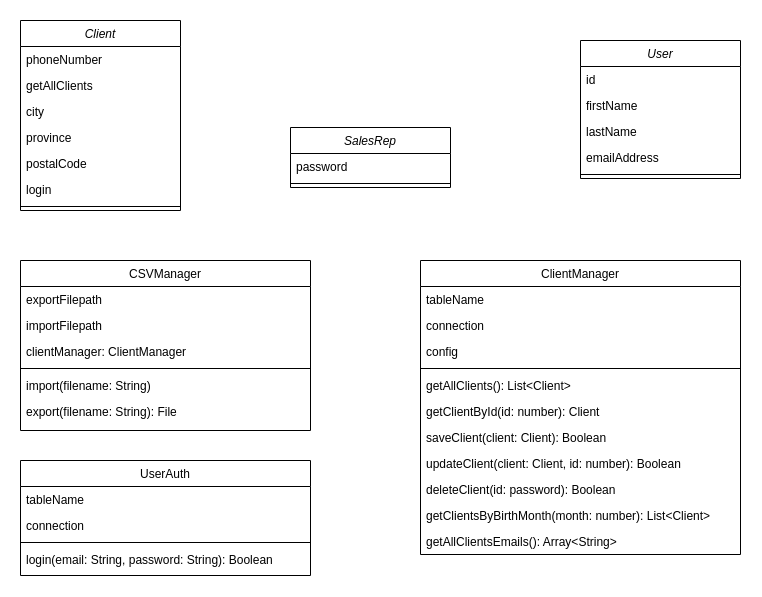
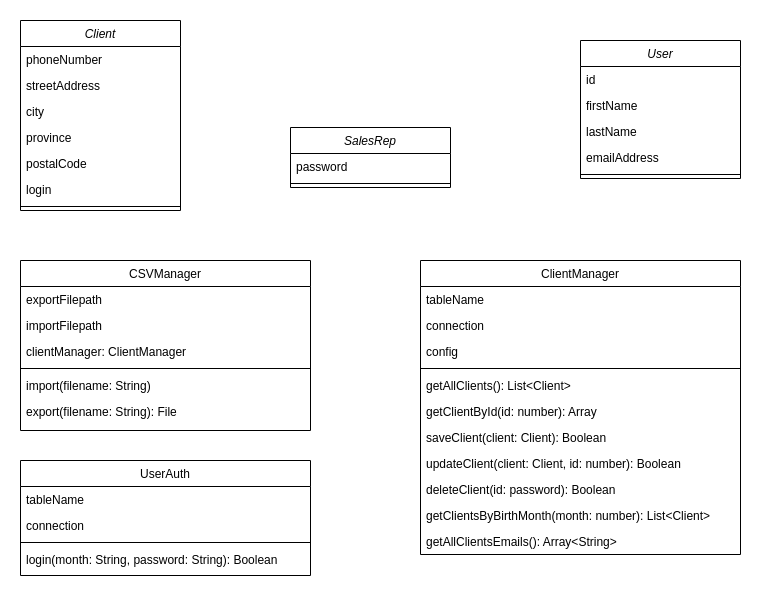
  <mxCell id="0" />
  <mxCell id="1" parent="0" />
  <mxCell id="2" value="Client" style="swimlane;fontStyle=2;align=center;verticalAlign=top;childLayout=stackLayout;horizontal=1;startSize=26;horizontalStack=0;resizeParent=1;resizeLast=0;collapsible=1;marginBottom=0;rounded=0;shadow=0;strokeWidth=1;" parent="1" vertex="1"><mxGeometry x="20" y="20" width="160" height="190" as="geometry"><mxRectangle x="230" y="140" width="160" height="26" as="alternateBounds" /></mxGeometry></mxCell>
  <mxCell id="3" value="phoneNumber" style="text;align=left;verticalAlign=top;spacingLeft=4;spacingRight=4;overflow=hidden;rotatable=0;points=[[0,0.5],[1,0.5]];portConstraint=eastwest;rounded=0;shadow=0;html=0;" parent="2" vertex="1"><mxGeometry y="26" width="160" height="26" as="geometry" /></mxCell>
- <mxCell id="4" value="getAllClients" style="text;align=left;verticalAlign=top;spacingLeft=4;spacingRight=4;overflow=hidden;rotatable=0;points=[[0,0.5],[1,0.5]];portConstraint=eastwest;" parent="2" vertex="1"><mxGeometry y="52" width="160" height="26" as="geometry" /></mxCell>
+ <mxCell id="4" value="streetAddress" style="text;align=left;verticalAlign=top;spacingLeft=4;spacingRight=4;overflow=hidden;rotatable=0;points=[[0,0.5],[1,0.5]];portConstraint=eastwest;" parent="2" vertex="1"><mxGeometry y="52" width="160" height="26" as="geometry" /></mxCell>
  <mxCell id="5" value="city" style="text;align=left;verticalAlign=top;spacingLeft=4;spacingRight=4;overflow=hidden;rotatable=0;points=[[0,0.5],[1,0.5]];portConstraint=eastwest;" parent="2" vertex="1"><mxGeometry y="78" width="160" height="26" as="geometry" /></mxCell>
  <mxCell id="6" value="province" style="text;align=left;verticalAlign=top;spacingLeft=4;spacingRight=4;overflow=hidden;rotatable=0;points=[[0,0.5],[1,0.5]];portConstraint=eastwest;" parent="2" vertex="1"><mxGeometry y="104" width="160" height="26" as="geometry" /></mxCell>
  <mxCell id="7" value="postalCode" style="text;align=left;verticalAlign=top;spacingLeft=4;spacingRight=4;overflow=hidden;rotatable=0;points=[[0,0.5],[1,0.5]];portConstraint=eastwest;" parent="2" vertex="1"><mxGeometry y="130" width="160" height="26" as="geometry" /></mxCell>
  <mxCell id="8" value="login" style="text;align=left;verticalAlign=top;spacingLeft=4;spacingRight=4;overflow=hidden;rotatable=0;points=[[0,0.5],[1,0.5]];portConstraint=eastwest;" parent="2" vertex="1"><mxGeometry y="156" width="160" height="26" as="geometry" /></mxCell>
  <mxCell id="9" value="" style="line;html=1;strokeWidth=1;align=left;verticalAlign=middle;spacingTop=-1;spacingLeft=3;spacingRight=3;rotatable=0;labelPosition=right;points=[];portConstraint=eastwest;" parent="2" vertex="1"><mxGeometry y="182" width="160" height="8" as="geometry" /></mxCell>
  <mxCell id="10" value="User" style="swimlane;fontStyle=2;align=center;verticalAlign=top;childLayout=stackLayout;horizontal=1;startSize=26;horizontalStack=0;resizeParent=1;resizeLast=0;collapsible=1;marginBottom=0;rounded=0;shadow=0;strokeWidth=1;" parent="1" vertex="1"><mxGeometry x="580" y="40" width="160" height="138" as="geometry"><mxRectangle x="230" y="140" width="160" height="26" as="alternateBounds" /></mxGeometry></mxCell>
  <mxCell id="11" value="id" style="text;align=left;verticalAlign=top;spacingLeft=4;spacingRight=4;overflow=hidden;rotatable=0;points=[[0,0.5],[1,0.5]];portConstraint=eastwest;rounded=0;shadow=0;html=0;" parent="10" vertex="1"><mxGeometry y="26" width="160" height="26" as="geometry" /></mxCell>
  <mxCell id="12" value="firstName" style="text;align=left;verticalAlign=top;spacingLeft=4;spacingRight=4;overflow=hidden;rotatable=0;points=[[0,0.5],[1,0.5]];portConstraint=eastwest;" parent="10" vertex="1"><mxGeometry y="52" width="160" height="26" as="geometry" /></mxCell>
  <mxCell id="13" value="lastName" style="text;align=left;verticalAlign=top;spacingLeft=4;spacingRight=4;overflow=hidden;rotatable=0;points=[[0,0.5],[1,0.5]];portConstraint=eastwest;" parent="10" vertex="1"><mxGeometry y="78" width="160" height="26" as="geometry" /></mxCell>
  <mxCell id="14" value="emailAddress" style="text;align=left;verticalAlign=top;spacingLeft=4;spacingRight=4;overflow=hidden;rotatable=0;points=[[0,0.5],[1,0.5]];portConstraint=eastwest;rounded=0;shadow=0;html=0;" parent="10" vertex="1"><mxGeometry y="104" width="160" height="26" as="geometry" /></mxCell>
  <mxCell id="15" value="" style="line;html=1;strokeWidth=1;align=left;verticalAlign=middle;spacingTop=-1;spacingLeft=3;spacingRight=3;rotatable=0;labelPosition=right;points=[];portConstraint=eastwest;" parent="10" vertex="1"><mxGeometry y="130" width="160" height="8" as="geometry" /></mxCell>
  <mxCell id="16" value="SalesRep" style="swimlane;fontStyle=2;align=center;verticalAlign=top;childLayout=stackLayout;horizontal=1;startSize=26;horizontalStack=0;resizeParent=1;resizeLast=0;collapsible=1;marginBottom=0;rounded=0;shadow=0;strokeWidth=1;" parent="1" vertex="1"><mxGeometry x="290" y="127" width="160" height="60" as="geometry"><mxRectangle x="230" y="140" width="160" height="26" as="alternateBounds" /></mxGeometry></mxCell>
  <mxCell id="17" value="password" style="text;align=left;verticalAlign=top;spacingLeft=4;spacingRight=4;overflow=hidden;rotatable=0;points=[[0,0.5],[1,0.5]];portConstraint=eastwest;" parent="16" vertex="1"><mxGeometry y="26" width="160" height="26" as="geometry" /></mxCell>
  <mxCell id="18" value="" style="line;html=1;strokeWidth=1;align=left;verticalAlign=middle;spacingTop=-1;spacingLeft=3;spacingRight=3;rotatable=0;labelPosition=right;points=[];portConstraint=eastwest;" parent="16" vertex="1"><mxGeometry y="52" width="160" height="8" as="geometry" /></mxCell>
  <mxCell id="19" value="CSVManager" style="swimlane;fontStyle=0;align=center;verticalAlign=top;childLayout=stackLayout;horizontal=1;startSize=26;horizontalStack=0;resizeParent=1;resizeLast=0;collapsible=1;marginBottom=0;rounded=0;shadow=0;strokeWidth=1;" parent="1" vertex="1"><mxGeometry x="20" y="260" width="290" height="170" as="geometry"><mxRectangle x="130" y="380" width="160" height="26" as="alternateBounds" /></mxGeometry></mxCell>
  <mxCell id="20" value="exportFilepath" style="text;align=left;verticalAlign=top;spacingLeft=4;spacingRight=4;overflow=hidden;rotatable=0;points=[[0,0.5],[1,0.5]];portConstraint=eastwest;rounded=0;shadow=0;html=0;" parent="19" vertex="1"><mxGeometry y="26" width="290" height="26" as="geometry" /></mxCell>
  <mxCell id="21" value="importFilepath" style="text;align=left;verticalAlign=top;spacingLeft=4;spacingRight=4;overflow=hidden;rotatable=0;points=[[0,0.5],[1,0.5]];portConstraint=eastwest;rounded=0;shadow=0;html=0;" parent="19" vertex="1"><mxGeometry y="52" width="290" height="26" as="geometry" /></mxCell>
  <mxCell id="22" value="clientManager: ClientManager" style="text;align=left;verticalAlign=top;spacingLeft=4;spacingRight=4;overflow=hidden;rotatable=0;points=[[0,0.5],[1,0.5]];portConstraint=eastwest;rounded=0;shadow=0;html=0;" parent="19" vertex="1"><mxGeometry y="78" width="290" height="26" as="geometry" /></mxCell>
  <mxCell id="23" value="" style="line;html=1;strokeWidth=1;align=left;verticalAlign=middle;spacingTop=-1;spacingLeft=3;spacingRight=3;rotatable=0;labelPosition=right;points=[];portConstraint=eastwest;" parent="19" vertex="1"><mxGeometry y="104" width="290" height="8" as="geometry" /></mxCell>
  <mxCell id="24" value="import(filename: String)" style="text;align=left;verticalAlign=top;spacingLeft=4;spacingRight=4;overflow=hidden;rotatable=0;points=[[0,0.5],[1,0.5]];portConstraint=eastwest;fontStyle=0" parent="19" vertex="1"><mxGeometry y="112" width="290" height="26" as="geometry" /></mxCell>
  <mxCell id="25" value="export(filename: String): File" style="text;align=left;verticalAlign=top;spacingLeft=4;spacingRight=4;overflow=hidden;rotatable=0;points=[[0,0.5],[1,0.5]];portConstraint=eastwest;fontStyle=0" parent="19" vertex="1"><mxGeometry y="138" width="290" height="26" as="geometry" /></mxCell>
  <mxCell id="26" value="ClientManager" style="swimlane;fontStyle=0;align=center;verticalAlign=top;childLayout=stackLayout;horizontal=1;startSize=26;horizontalStack=0;resizeParent=1;resizeLast=0;collapsible=1;marginBottom=0;rounded=0;shadow=0;strokeWidth=1;" parent="1" vertex="1"><mxGeometry x="420" y="260" width="320" height="294" as="geometry"><mxRectangle x="130" y="380" width="160" height="26" as="alternateBounds" /></mxGeometry></mxCell>
  <mxCell id="27" value="tableName" style="text;align=left;verticalAlign=top;spacingLeft=4;spacingRight=4;overflow=hidden;rotatable=0;points=[[0,0.5],[1,0.5]];portConstraint=eastwest;rounded=0;shadow=0;html=0;" parent="26" vertex="1"><mxGeometry y="26" width="320" height="26" as="geometry" /></mxCell>
  <mxCell id="28" value="connection" style="text;align=left;verticalAlign=top;spacingLeft=4;spacingRight=4;overflow=hidden;rotatable=0;points=[[0,0.5],[1,0.5]];portConstraint=eastwest;rounded=0;shadow=0;html=0;" parent="26" vertex="1"><mxGeometry y="52" width="320" height="26" as="geometry" /></mxCell>
  <mxCell id="29" value="config" style="text;align=left;verticalAlign=top;spacingLeft=4;spacingRight=4;overflow=hidden;rotatable=0;points=[[0,0.5],[1,0.5]];portConstraint=eastwest;rounded=0;shadow=0;html=0;" vertex="1" parent="26"><mxGeometry y="78" width="320" height="26" as="geometry" /></mxCell>
  <mxCell id="30" value="" style="line;html=1;strokeWidth=1;align=left;verticalAlign=middle;spacingTop=-1;spacingLeft=3;spacingRight=3;rotatable=0;labelPosition=right;points=[];portConstraint=eastwest;" parent="26" vertex="1"><mxGeometry y="104" width="320" height="8" as="geometry" /></mxCell>
  <mxCell id="31" value="getAllClients(): List&lt;Client&gt;" style="text;align=left;verticalAlign=top;spacingLeft=4;spacingRight=4;overflow=hidden;rotatable=0;points=[[0,0.5],[1,0.5]];portConstraint=eastwest;fontStyle=0" parent="26" vertex="1"><mxGeometry y="112" width="320" height="26" as="geometry" /></mxCell>
- <mxCell id="32" value="getClientById(id: number): Client" style="text;align=left;verticalAlign=top;spacingLeft=4;spacingRight=4;overflow=hidden;rotatable=0;points=[[0,0.5],[1,0.5]];portConstraint=eastwest;fontStyle=0" parent="26" vertex="1"><mxGeometry y="138" width="320" height="26" as="geometry" /></mxCell>
+ <mxCell id="32" value="getClientById(id: number): Array" style="text;align=left;verticalAlign=top;spacingLeft=4;spacingRight=4;overflow=hidden;rotatable=0;points=[[0,0.5],[1,0.5]];portConstraint=eastwest;fontStyle=0" parent="26" vertex="1"><mxGeometry y="138" width="320" height="26" as="geometry" /></mxCell>
  <mxCell id="33" value="saveClient(client: Client): Boolean" style="text;align=left;verticalAlign=top;spacingLeft=4;spacingRight=4;overflow=hidden;rotatable=0;points=[[0,0.5],[1,0.5]];portConstraint=eastwest;fontStyle=0" parent="26" vertex="1"><mxGeometry y="164" width="320" height="26" as="geometry" /></mxCell>
  <mxCell id="34" value="updateClient(client: Client, id: number): Boolean" style="text;align=left;verticalAlign=top;spacingLeft=4;spacingRight=4;overflow=hidden;rotatable=0;points=[[0,0.5],[1,0.5]];portConstraint=eastwest;fontStyle=0" parent="26" vertex="1"><mxGeometry y="190" width="320" height="26" as="geometry" /></mxCell>
  <mxCell id="35" value="deleteClient(id: password): Boolean" style="text;align=left;verticalAlign=top;spacingLeft=4;spacingRight=4;overflow=hidden;rotatable=0;points=[[0,0.5],[1,0.5]];portConstraint=eastwest;fontStyle=0" parent="26" vertex="1"><mxGeometry y="216" width="320" height="26" as="geometry" /></mxCell>
  <mxCell id="36" value="getClientsByBirthMonth(month: number): List&lt;Client&gt;" style="text;align=left;verticalAlign=top;spacingLeft=4;spacingRight=4;overflow=hidden;rotatable=0;points=[[0,0.5],[1,0.5]];portConstraint=eastwest;fontStyle=0" parent="26" vertex="1"><mxGeometry y="242" width="320" height="26" as="geometry" /></mxCell>
  <mxCell id="37" value="getAllClientsEmails(): Array&lt;String&gt;" style="text;align=left;verticalAlign=top;spacingLeft=4;spacingRight=4;overflow=hidden;rotatable=0;points=[[0,0.5],[1,0.5]];portConstraint=eastwest;fontStyle=0" vertex="1" parent="26"><mxGeometry y="268" width="320" height="26" as="geometry" /></mxCell>
  <mxCell id="38" value="UserAuth" style="swimlane;fontStyle=0;align=center;verticalAlign=top;childLayout=stackLayout;horizontal=1;startSize=26;horizontalStack=0;resizeParent=1;resizeLast=0;collapsible=1;marginBottom=0;rounded=0;shadow=0;strokeWidth=1;" parent="1" vertex="1"><mxGeometry x="20" y="460" width="290" height="115" as="geometry"><mxRectangle x="130" y="380" width="160" height="26" as="alternateBounds" /></mxGeometry></mxCell>
  <mxCell id="39" value="tableName" style="text;align=left;verticalAlign=top;spacingLeft=4;spacingRight=4;overflow=hidden;rotatable=0;points=[[0,0.5],[1,0.5]];portConstraint=eastwest;rounded=0;shadow=0;html=0;" parent="38" vertex="1"><mxGeometry y="26" width="290" height="26" as="geometry" /></mxCell>
  <mxCell id="40" value="connection" style="text;align=left;verticalAlign=top;spacingLeft=4;spacingRight=4;overflow=hidden;rotatable=0;points=[[0,0.5],[1,0.5]];portConstraint=eastwest;rounded=0;shadow=0;html=0;" parent="38" vertex="1"><mxGeometry y="52" width="290" height="26" as="geometry" /></mxCell>
  <mxCell id="41" value="" style="line;html=1;strokeWidth=1;align=left;verticalAlign=middle;spacingTop=-1;spacingLeft=3;spacingRight=3;rotatable=0;labelPosition=right;points=[];portConstraint=eastwest;" parent="38" vertex="1"><mxGeometry y="78" width="290" height="8" as="geometry" /></mxCell>
- <mxCell id="42" value="login(email: String, password: String): Boolean" style="text;align=left;verticalAlign=top;spacingLeft=4;spacingRight=4;overflow=hidden;rotatable=0;points=[[0,0.5],[1,0.5]];portConstraint=eastwest;rounded=0;shadow=0;html=0;" parent="38" vertex="1"><mxGeometry y="86" width="290" height="26" as="geometry" /></mxCell>
+ <mxCell id="42" value="login(month: String, password: String): Boolean" style="text;align=left;verticalAlign=top;spacingLeft=4;spacingRight=4;overflow=hidden;rotatable=0;points=[[0,0.5],[1,0.5]];portConstraint=eastwest;rounded=0;shadow=0;html=0;" parent="38" vertex="1"><mxGeometry y="86" width="290" height="26" as="geometry" /></mxCell>
